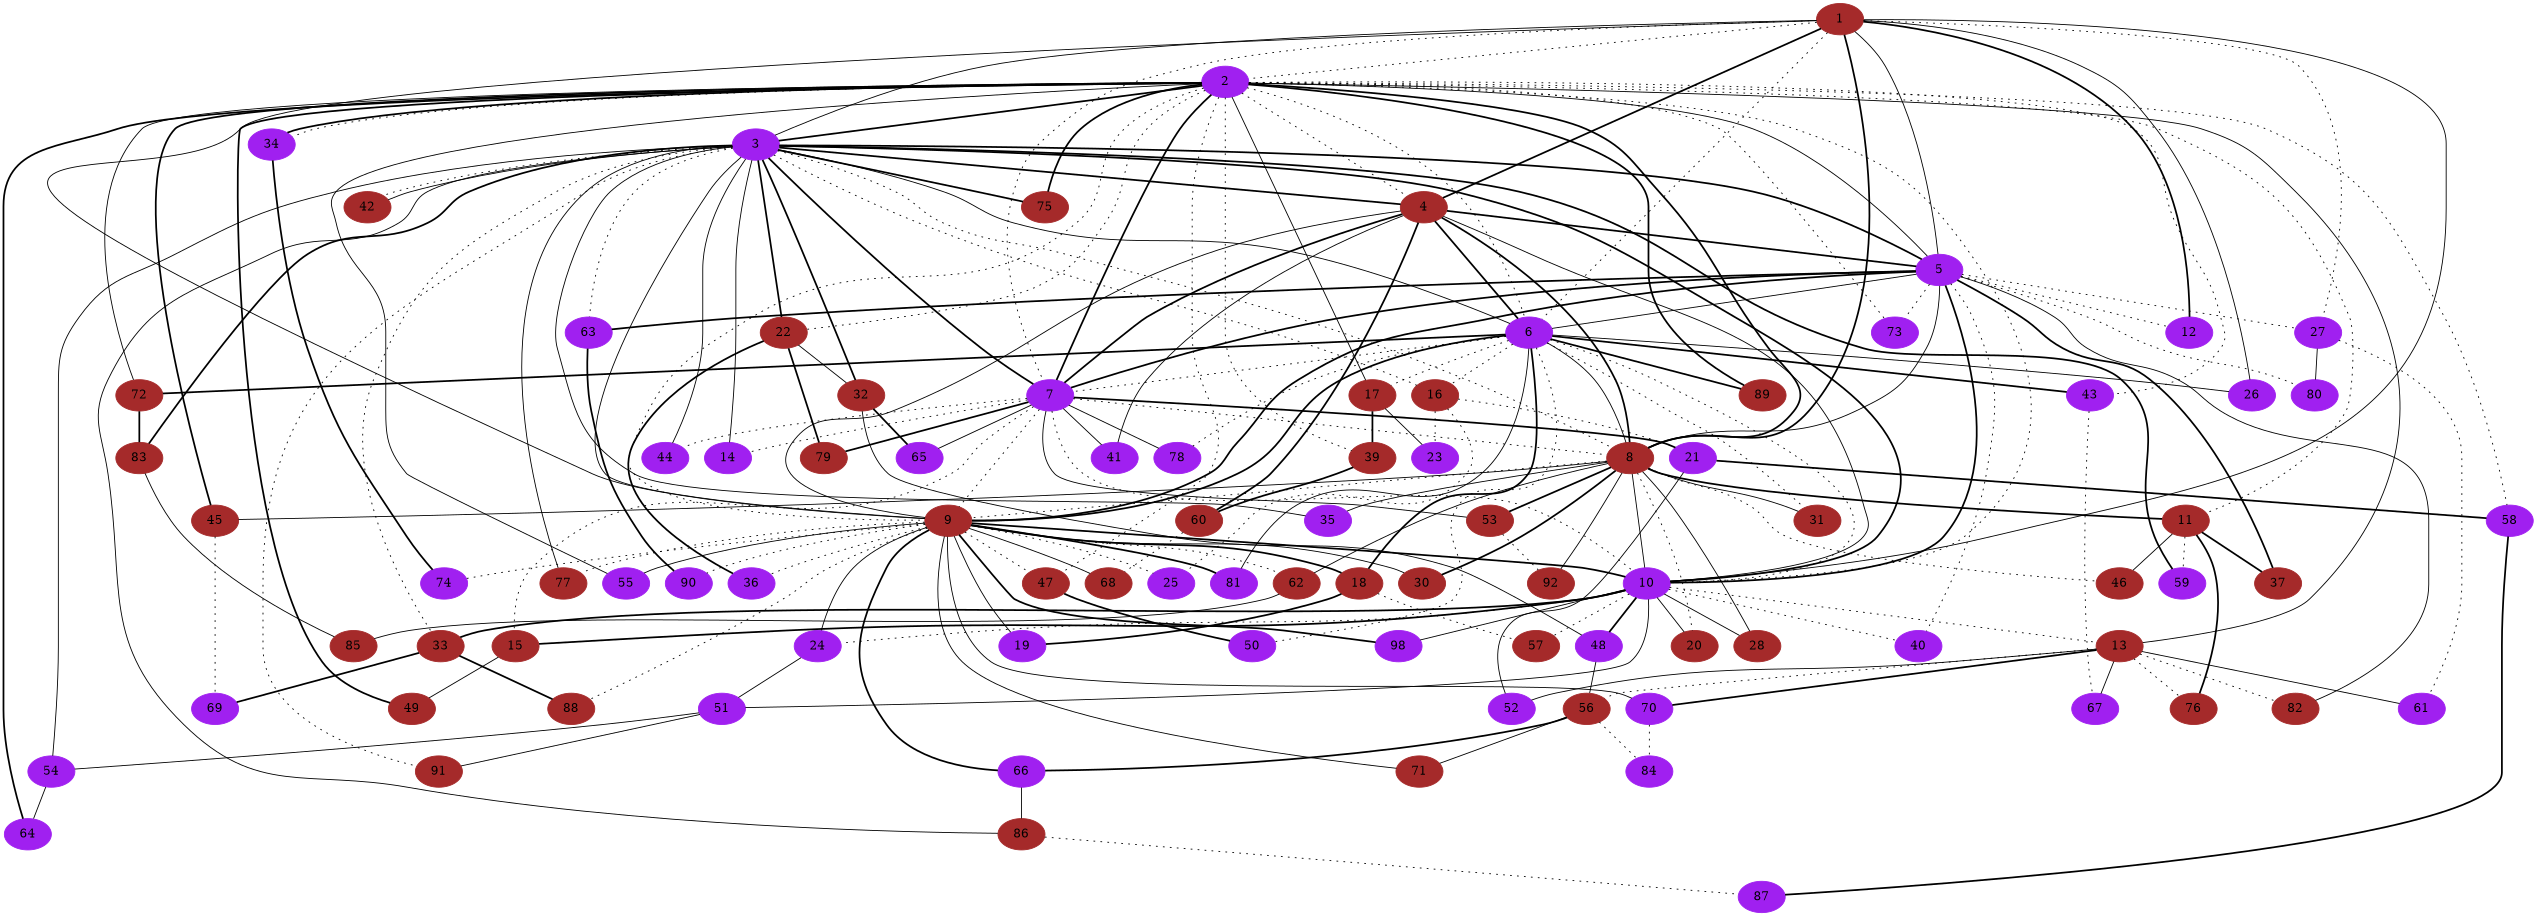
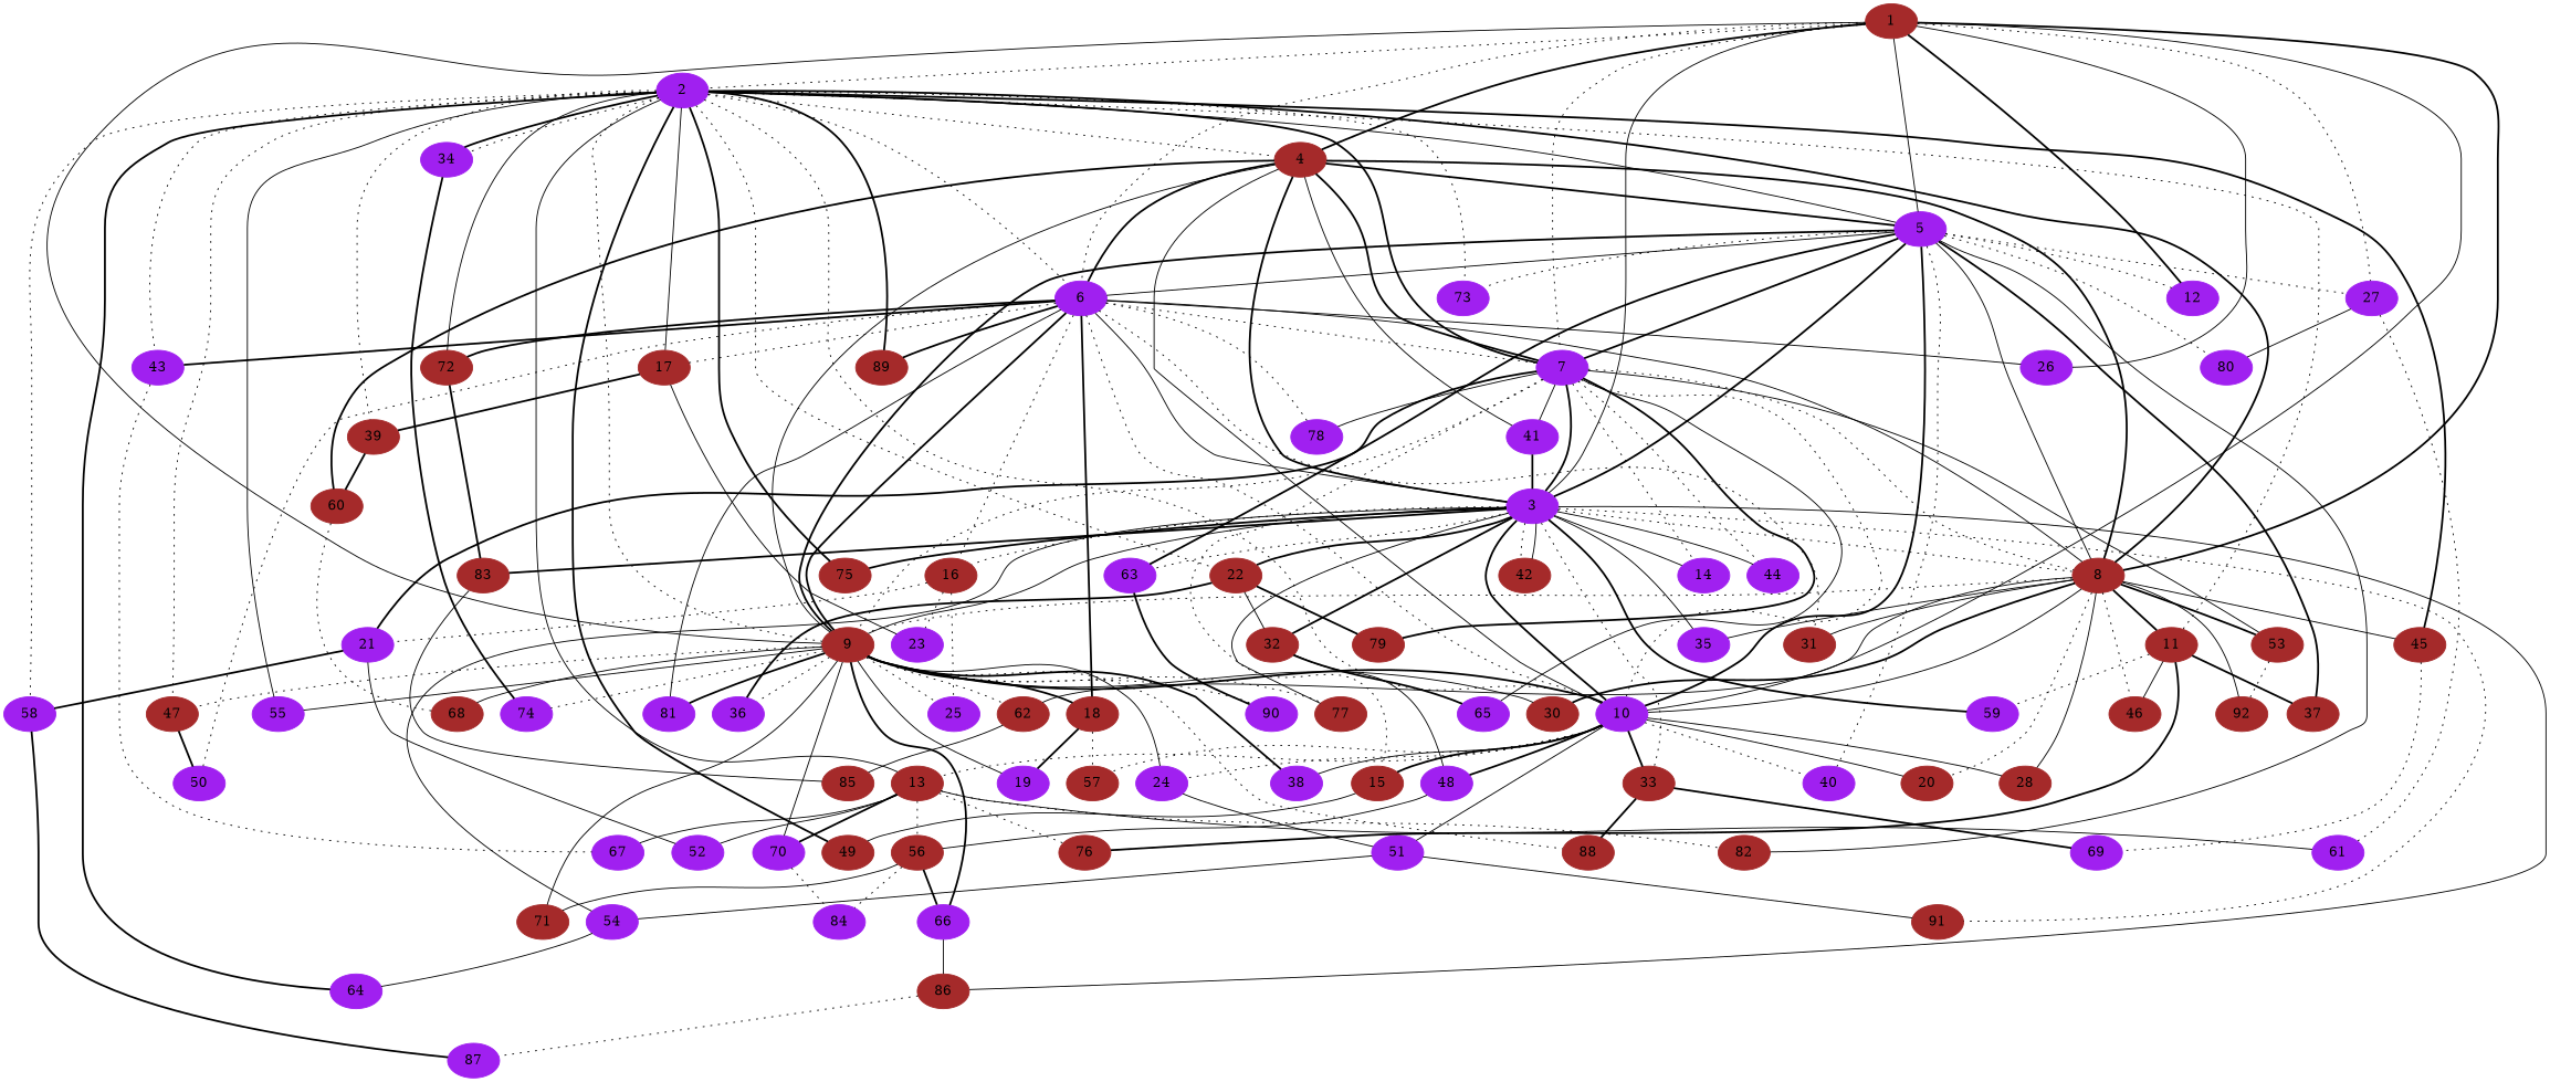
  graph {
    node [color=purple style=filled]
    edge [style=dotted]
    1 [color=brown]
    2
    3
    4 [color=brown]
    5
    6
    7
    8 [color=brown]
    9 [color=brown]
    10
    12
    26
    27
    11 [color=brown]
    13 [color=brown]
    17 [color=brown]
    22 [color=brown]
    34
    39 [color=brown]
    43
    45 [color=brown]
    47 [color=brown]
    49 [color=brown]
    55
    58
    64
    72 [color=brown]
    73
    75 [color=brown]
    89 [color=brown]
    14
    16 [color=brown]
    32 [color=brown]
    33 [color=brown]
    35
    42 [color=brown]
    44
    54
    59
    63
    77 [color=brown]
    83 [color=brown]
    86 [color=brown]
    91 [color=brown]
    41
    60 [color=brown]
    37 [color=brown]
    40
    80
    82 [color=brown]
    18 [color=brown]
    31 [color=brown]
    50
    78
    81
    15 [color=brown]
    21
    53 [color=brown]
    65
    79 [color=brown]
    20 [color=brown]
    28 [color=brown]
    30 [color=brown]
    46 [color=brown]
    62 [color=brown]
    92 [color=brown]
    19
    24
    25
    36
-   38 [label=98]
+   38
    66
    68 [color=brown]
    70
    71 [color=brown]
    74
    88 [color=brown]
    90
    48
    51
    57 [color=brown]
    61
    76 [color=brown]
    52
    56 [color=brown]
    67
    23
    69
    87
    85 [color=brown]
    84
    1 -- 2
    1 -- 3 [style=solid]
    1 -- 4 [style=bold]
    1 -- 5 [style=solid]
    1 -- 6
    1 -- 7
    1 -- 8 [style=bold]
    1 -- 9 [style=solid]
    1 -- 10 [style=solid]
    1 -- 12 [style=bold]
    1 -- 26 [style=solid]
    1 -- 27
-   2 -- 3 [style=bold]
+   41 -- 3 [style=bold]
    2 -- 4
    2 -- 5 [style=solid]
    2 -- 6
    2 -- 7 [style=bold]
    2 -- 8 [style=bold]
    2 -- 9
    2 -- 10
    2 -- 11
    2 -- 13 [style=solid]
    2 -- 17 [style=solid]
    2 -- 22
    2 -- 34 [style=bold]
    2 -- 34
    2 -- 39
    2 -- 43
    2 -- 45 [style=bold]
    2 -- 47
    2 -- 49 [style=bold]
    2 -- 55 [style=solid]
    2 -- 58
    2 -- 64 [style=bold]
    2 -- 72 [style=solid]
    2 -- 73
    2 -- 75 [style=bold]
    2 -- 89 [style=bold]
    3 -- 4 [style=bold]
    3 -- 5 [style=bold]
    3 -- 6 [style=solid]
    3 -- 7 [style=bold]
    3 -- 8
    3 -- 9 [style=solid]
    3 -- 10 [style=bold]
    3 -- 22 [style=bold]
    3 -- 75 [style=bold]
    3 -- 14 [style=solid]
    3 -- 16
    3 -- 32 [style=bold]
    3 -- 33
    3 -- 35 [style=solid]
    3 -- 42
    3 -- 42 [style=solid]
    3 -- 44 [style=solid]
    3 -- 54 [style=solid]
    3 -- 59 [style=bold]
    3 -- 63
    3 -- 77 [style=solid]
    3 -- 83 [style=bold]
    3 -- 86 [style=solid]
    3 -- 91
    4 -- 5 [style=bold]
    4 -- 6 [style=bold]
    4 -- 7 [style=bold]
    4 -- 8 [style=bold]
    4 -- 9 [style=solid]
    4 -- 10 [style=solid]
    4 -- 41 [style=solid]
    4 -- 60 [style=bold]
    5 -- 6 [style=solid]
    5 -- 7 [style=bold]
    5 -- 8 [style=solid]
    5 -- 9 [style=bold]
    5 -- 10 [style=bold]
    5 -- 12
    5 -- 27
    5 -- 73
    5 -- 63 [style=bold]
    5 -- 37 [style=bold]
    5 -- 40
    5 -- 80
    5 -- 82 [style=solid]
    6 -- 7
    6 -- 8 [style=solid]
    6 -- 9 [style=bold]
    6 -- 10
    6 -- 26 [style=solid]
    6 -- 17
    6 -- 43 [style=bold]
    6 -- 72 [style=bold]
    6 -- 89 [style=bold]
    6 -- 16
    6 -- 18 [style=bold]
    6 -- 31
    6 -- 50
    6 -- 78
    6 -- 81 [style=solid]
    7 -- 8
    7 -- 9
    7 -- 10
    7 -- 14
    7 -- 44
    7 -- 41 [style=solid]
    7 -- 78 [style=solid]
    7 -- 15
    7 -- 21 [style=bold]
    7 -- 53 [style=solid]
    7 -- 65 [style=solid]
    7 -- 79 [style=bold]
    8 -- 9
    8 -- 10 [style=solid]
    8 -- 11 [style=bold]
    8 -- 45 [style=solid]
    8 -- 35 [style=solid]
    8 -- 31 [style=solid]
    8 -- 53 [style=bold]
    8 -- 20
    8 -- 28 [style=solid]
    8 -- 30 [style=bold]
    8 -- 46
    8 -- 62 [style=solid]
    8 -- 92 [style=solid]
    9 -- 10 [style=bold]
    9 -- 47
    9 -- 55 [style=solid]
    9 -- 77
    9 -- 18 [style=bold]
    9 -- 81 [style=bold]
    9 -- 30 [style=solid]
    9 -- 62
    9 -- 19 [style=solid]
    9 -- 24 [style=solid]
    9 -- 25
    9 -- 36
    9 -- 38 [style=bold]
    9 -- 66 [style=bold]
    9 -- 68 [style=solid]
    9 -- 70 [style=solid]
    9 -- 71 [style=solid]
    9 -- 74
    9 -- 88
    9 -- 90
    10 -- 13
    10 -- 33 [style=bold]
    10 -- 40
    10 -- 15 [style=bold]
    10 -- 20 [style=solid]
    10 -- 28 [style=solid]
    10 -- 24
    10 -- 38 [style=solid]
    10 -- 48 [style=bold]
    10 -- 51 [style=solid]
    10 -- 57
    27 -- 80 [style=solid]
    27 -- 61
    11 -- 59
    11 -- 37 [style=bold]
    11 -- 46 [style=solid]
    11 -- 76 [style=bold]
    13 -- 82
    13 -- 70 [style=bold]
    13 -- 61 [style=solid]
    13 -- 76
    13 -- 52 [style=solid]
    13 -- 56
    13 -- 67 [style=solid]
    17 -- 39 [style=bold]
    17 -- 23 [style=solid]
    22 -- 32 [style=solid]
    22 -- 79 [style=bold]
    22 -- 36 [style=bold]
    34 -- 74 [style=bold]
    39 -- 60 [style=bold]
    43 -- 67
    45 -- 69
    47 -- 50 [style=bold]
    58 -- 87 [style=bold]
    72 -- 83 [style=bold]
    16 -- 21
    16 -- 25
    16 -- 23
    32 -- 65 [style=bold]
    32 -- 48 [style=solid]
    33 -- 88 [style=bold]
    33 -- 69 [style=bold]
    54 -- 64 [style=solid]
    63 -- 90 [style=bold]
    83 -- 85 [style=solid]
    86 -- 87
    60 -- 68
    18 -- 19 [style=bold]
    18 -- 57
    15 -- 49 [style=solid]
    21 -- 58 [style=bold]
    21 -- 52 [style=solid]
    53 -- 92
    62 -- 85 [style=solid]
    24 -- 51 [style=solid]
    66 -- 86 [style=solid]
    70 -- 84
    48 -- 56 [style=solid]
    51 -- 54 [style=solid]
    51 -- 91 [style=solid]
    56 -- 66 [style=bold]
    56 -- 71 [style=solid]
    56 -- 84
  }
